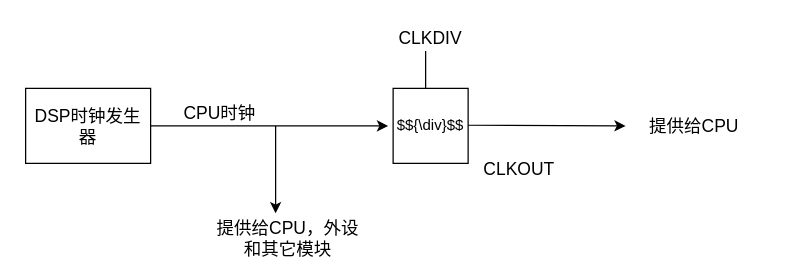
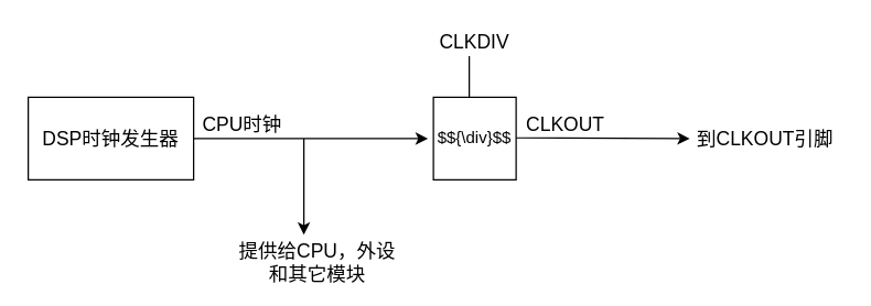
  <mxCell id="0" />
  <mxCell id="1" parent="0" />
  <mxCell id="2" style="edgeStyle=orthogonalEdgeStyle;rounded=0;orthogonalLoop=1;jettySize=auto;html=1;exitX=1;exitY=0.5;exitDx=0;exitDy=0;" parent="1" source="3" edge="1"><mxGeometry relative="1" as="geometry"><mxPoint x="310" y="100" as="targetPoint" /></mxGeometry></mxCell>
- <mxCell id="3" value="&lt;font style=&quot;font-size: 14px&quot;&gt;DSP时钟发生器&lt;/font&gt;" style="rounded=0;whiteSpace=wrap;html=1;" parent="1" vertex="1"><mxGeometry x="20" y="70" width="100" height="60" as="geometry" /></mxCell>
+ <mxCell id="3" value="&lt;font style=&quot;font-size: 14px&quot;&gt;DSP时钟发生器&lt;/font&gt;" style="rounded=0;whiteSpace=wrap;html=1;" parent="1" vertex="1"><mxGeometry x="20" y="70" width="120" height="60" as="geometry" /></mxCell>
  <mxCell id="4" value="" style="whiteSpace=wrap;html=1;aspect=fixed;" parent="1" vertex="1"><mxGeometry x="314" y="70" width="60" height="60" as="geometry" /></mxCell>
  <mxCell id="5" value="&lt;font style=&quot;font-size: 14px&quot;&gt;CPU时钟&lt;/font&gt;" style="text;html=1;align=center;verticalAlign=middle;resizable=0;points=[];autosize=1;" parent="1" vertex="1"><mxGeometry x="140" y="80" width="70" height="20" as="geometry" /></mxCell>
  <mxCell id="6" value="" style="endArrow=classic;html=1;" parent="1" edge="1"><mxGeometry width="50" height="50" relative="1" as="geometry"><mxPoint x="374" y="99.5" as="sourcePoint" /><mxPoint x="500" y="100" as="targetPoint" /></mxGeometry></mxCell>
- <mxCell id="7" value="&lt;span style=&quot;font-size: 14px&quot;&gt;CLKOUT&lt;/span&gt;" style="text;html=1;strokeColor=none;fillColor=none;align=center;verticalAlign=middle;whiteSpace=wrap;rounded=0;" parent="1" vertex="1"><mxGeometry x="395" y="125" width="40" height="20" as="geometry" /></mxCell>
- <mxCell id="8" value="&lt;font style=&quot;font-size: 14px&quot;&gt;提供给CPU&lt;/font&gt;" style="text;html=1;strokeColor=none;fillColor=none;align=center;verticalAlign=middle;whiteSpace=wrap;rounded=0;" parent="1" vertex="1"><mxGeometry x="500" y="90" width="110" height="20" as="geometry" /></mxCell>
+ <mxCell id="7" value="&lt;span style=&quot;font-size: 14px&quot;&gt;CLKOUT&lt;/span&gt;" style="text;html=1;strokeColor=none;fillColor=none;align=center;verticalAlign=middle;whiteSpace=wrap;rounded=0;" parent="1" vertex="1"><mxGeometry x="390" y="80" width="40" height="20" as="geometry" /></mxCell>
+ <mxCell id="8" value="&lt;font style=&quot;font-size: 14px&quot;&gt;到CLKOUT引脚&lt;/font&gt;" style="text;html=1;strokeColor=none;fillColor=none;align=center;verticalAlign=middle;whiteSpace=wrap;rounded=0;" parent="1" vertex="1"><mxGeometry x="500" y="90" width="110" height="20" as="geometry" /></mxCell>
  <mxCell id="9" value="" style="endArrow=classic;html=1;" parent="1" edge="1"><mxGeometry width="50" height="50" relative="1" as="geometry"><mxPoint x="220" y="100" as="sourcePoint" /><mxPoint x="220" y="170" as="targetPoint" /><Array as="points"><mxPoint x="220" y="110" /></Array></mxGeometry></mxCell>
  <mxCell id="10" value="&lt;font style=&quot;font-size: 14px&quot;&gt;提供给CPU，外设和其它模块&lt;/font&gt;" style="text;html=1;strokeColor=none;fillColor=none;align=center;verticalAlign=middle;whiteSpace=wrap;rounded=0;" parent="1" vertex="1"><mxGeometry x="170" y="180" width="120" height="20" as="geometry" /></mxCell>
  <mxCell id="11" value="" style="endArrow=none;html=1;" parent="1" edge="1"><mxGeometry width="50" height="50" relative="1" as="geometry"><mxPoint x="340" y="70" as="sourcePoint" /><mxPoint x="340" y="40" as="targetPoint" /></mxGeometry></mxCell>
  <mxCell id="12" value="&lt;font style=&quot;font-size: 14px&quot;&gt;CLKDIV&lt;/font&gt;" style="text;html=1;strokeColor=none;fillColor=none;align=center;verticalAlign=middle;whiteSpace=wrap;rounded=0;" parent="1" vertex="1"><mxGeometry x="324" y="20" width="40" height="20" as="geometry" /></mxCell>
  <mxCell id="13" value="$${\div}$$" style="text;html=1;strokeColor=none;fillColor=none;align=center;verticalAlign=middle;whiteSpace=wrap;rounded=0;" parent="1" vertex="1"><mxGeometry x="324" y="80" width="40" height="40" as="geometry" /></mxCell>
